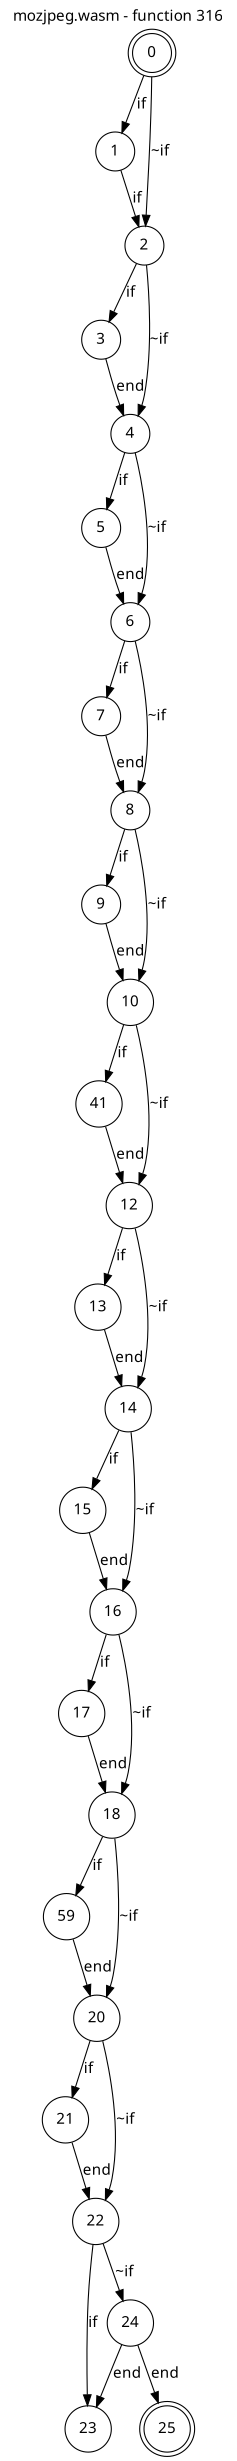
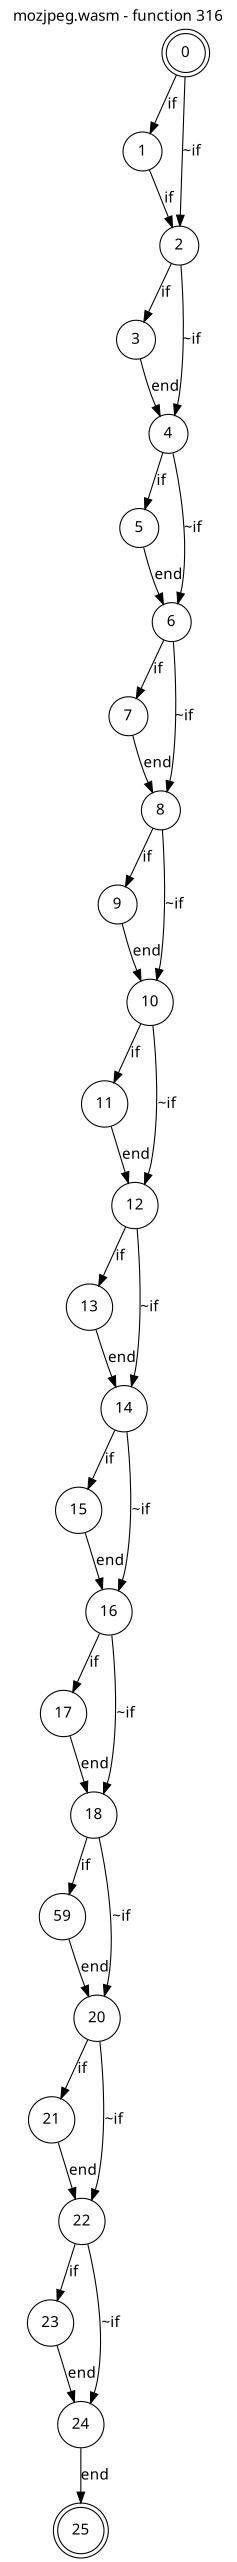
  digraph {
    fontname="Noto Sans"
    label="mozjpeg.wasm - function 316"
    labelfontcolor=black
    labelfontname=Helvetica
    labelfontsize=16
    labelloc=t
    node [fontname="Noto Sans" shape=circle]
    edge [fontname="Noto Sans"]
    0 [shape=doublecircle]
    1
    2
    3
    4
    25 [shape=doublecircle]
    5
    6
    7
    8
    9
    10
-   11 [label=41]
+   11
    12
    13
    14
    15
    16
    17
    18
    n21 [label=59]
    20
    21
    22
    23
    24
    0 -> 1 [label=if]
    0 -> 2 [label="~if"]
    1 -> 2 [label=if]
    2 -> 3 [label=if]
    2 -> 4 [label="~if"]
    3 -> 4 [label=end]
    4 -> 5 [label=if]
    4 -> 6 [label="~if"]
    5 -> 6 [label=end]
    6 -> 7 [label=if]
    6 -> 8 [label="~if"]
    7 -> 8 [label=end]
    8 -> 9 [label=if]
    8 -> 10 [label="~if"]
    9 -> 10 [label=end]
    10 -> 11 [label=if]
    10 -> 12 [label="~if"]
    11 -> 12 [label=end]
    12 -> 13 [label=if]
    12 -> 14 [label="~if"]
    13 -> 14 [label=end]
    14 -> 15 [label=if]
    14 -> 16 [label="~if"]
    15 -> 16 [label=end]
    16 -> 17 [label=if]
    16 -> 18 [label="~if"]
    17 -> 18 [label=end]
    18 -> n21 [label=if]
    18 -> 20 [label="~if"]
    n21 -> 20 [label=end]
    20 -> 21 [label=if]
    20 -> 22 [label="~if"]
    21 -> 22 [label=end]
    22 -> 23 [label=if]
    22 -> 24 [label="~if"]
-   24 -> 23 [label=end]
+   23 -> 24 [label=end]
    24 -> 25 [label=end]
  }
